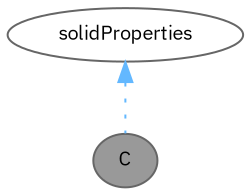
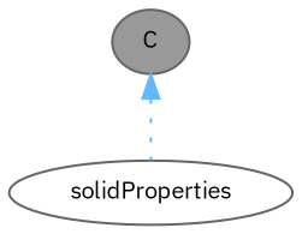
  digraph {
    fontname="IBM Plex Sans"
    node [color=gray40 fontname="IBM Plex Sans" fontsize=10 shape=ellipse style=filled]
    n1 [fillcolor=grey60 fontcolor=black height=0.2 label=C width=0.4]
    n2 [fillcolor=white height=0.2 label=solidProperties width=0.4]
-   n2 -> n1 [color=steelblue1 dir=back fontname="IBM Plex Sans" fontsize=10 labelfontname=Helvetica labelfontsize=10 style=dotted]
+   n1 -> n2 [color=steelblue1 dir=back fontname="IBM Plex Sans" fontsize=10 labelfontname=Helvetica labelfontsize=10 style=dotted]
  }
